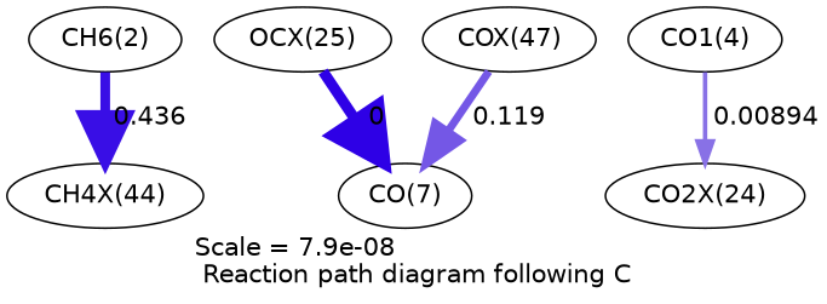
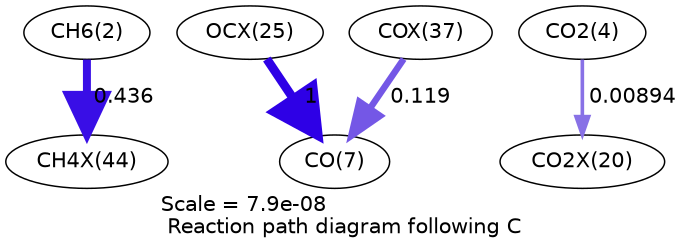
  digraph {
    fontname=Helvetica
    label="Scale = 7.9e-08\l Reaction path diagram following C"
    node [fontname=Helvetica]
    edge [fontname=Helvetica]
    n1 [label="CH6(2)"]
    n2 [label="CH4X(44)"]
    n3 [label="OCX(25)"]
    n4 [label="CO(7)"]
-   n5 [label="COX(47)"]
-   n6 [label="CO1(4)"]
-   n7 [label="CO2X(24)"]
+   n5 [label="COX(37)"]
+   n6 [label="CO2(4)"]
+   n7 [label="CO2X(20)"]
    n1 -> n2 [arrowsize=2.69 color="0.7, 0.936, 0.9" label=" 0.436" style="setlinewidth(5.37)"]
-   n3 -> n4 [arrowsize=3 color="0.7, 1.5, 0.9" label=" 0" style="setlinewidth(6)"]
+   n3 -> n4 [arrowsize=3 color="0.7, 1.5, 0.9" label=" 1" style="setlinewidth(6)"]
    n5 -> n4 [arrowsize=2.2 color="0.7, 0.619, 0.9" label=" 0.119" style="setlinewidth(4.39)"]
    n6 -> n7 [arrowsize=1.22 color="0.7, 0.509, 0.9" label=" 0.00894" style="setlinewidth(2.44)"]
  }
